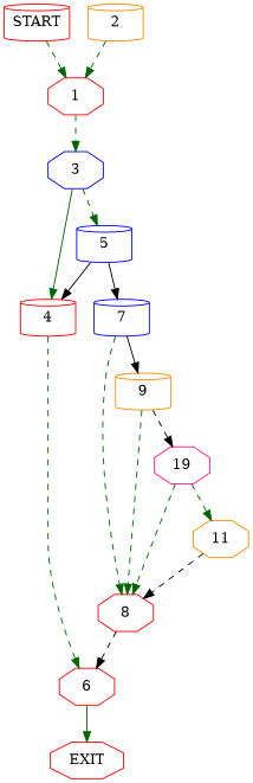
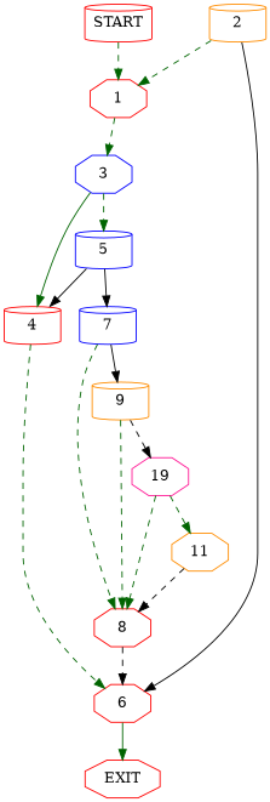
  digraph {
    node [color=red shape=octagon]
    edge [color=darkgreen style=dashed]
    n1 [label=START shape=cylinder]
    1
    3 [color=blue]
    n4 [label=EXIT]
    2 [color=darkorange shape=cylinder]
    6
    4 [shape=cylinder]
    5 [color=blue shape=cylinder]
    7 [color=blue shape=cylinder]
    8
    9 [color=darkorange shape=cylinder]
    n12 [color=deeppink label=19]
    11 [color=darkorange]
    n1 -> 1
    1 -> 3
    3 -> 4 [style=solid]
    3 -> 5
    2 -> 1
+   2 -> 6 [color=black style=solid]
    6 -> n4 [style=solid]
    4 -> 6
    5 -> 4 [color=black style=solid]
    5 -> 7 [color=black style=solid]
    7 -> 8
    7 -> 9 [color=black style=solid]
    8 -> 6 [color=black]
    9 -> 8
    9 -> n12 [color=black]
    n12 -> 8
    n12 -> 11
    11 -> 8 [color=black]
  }
